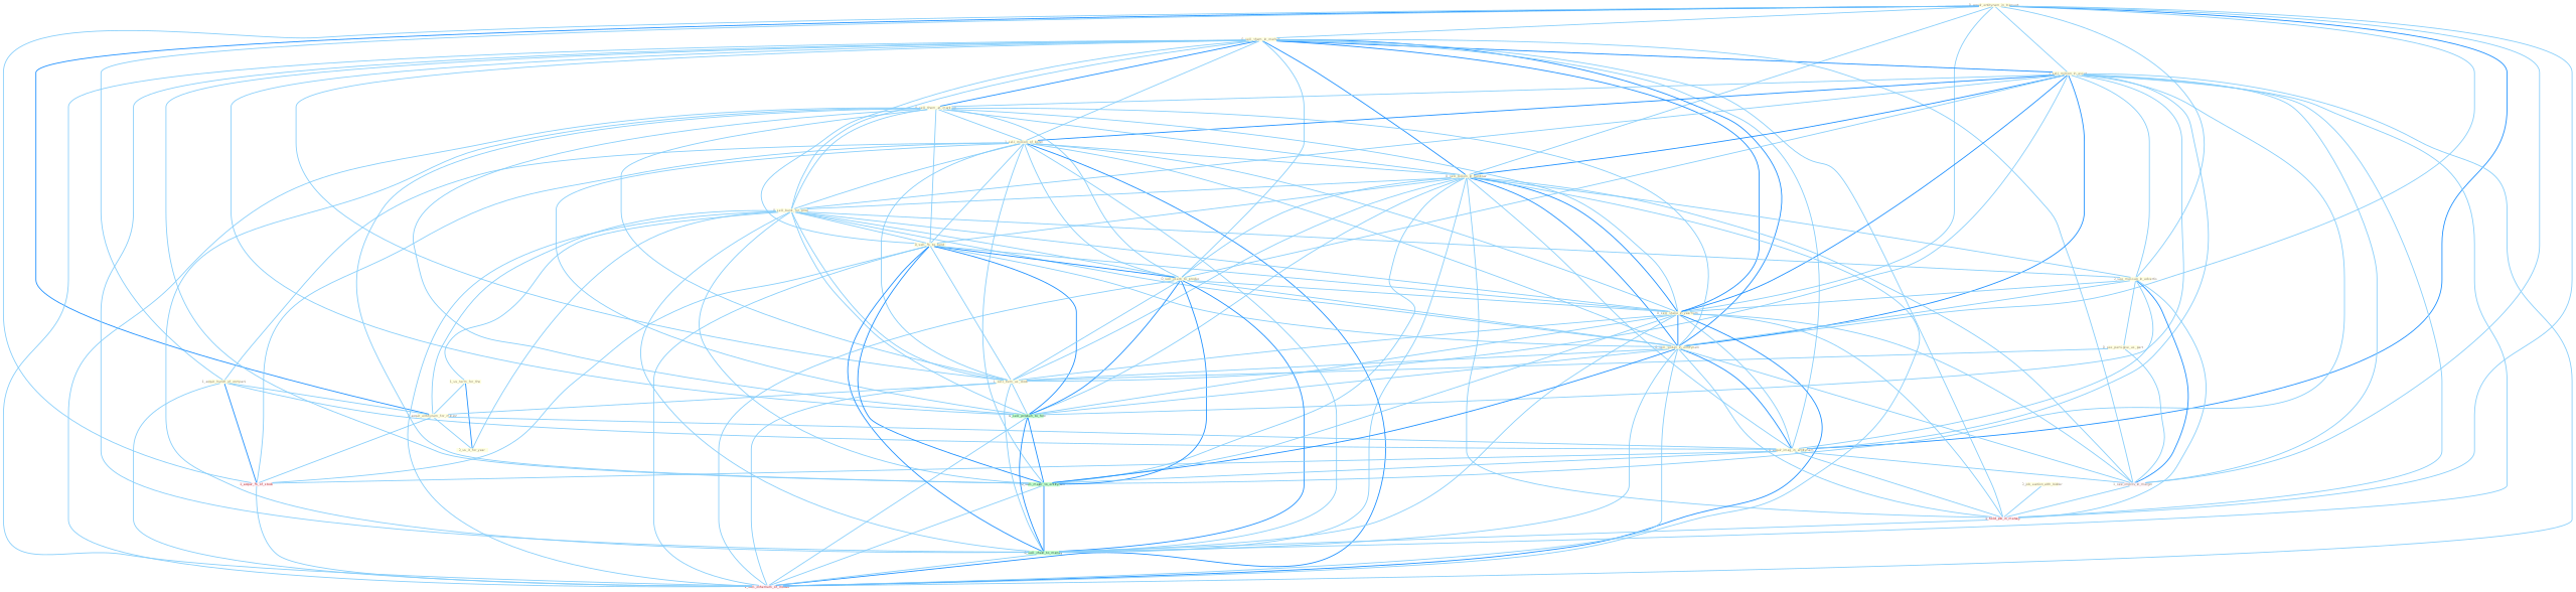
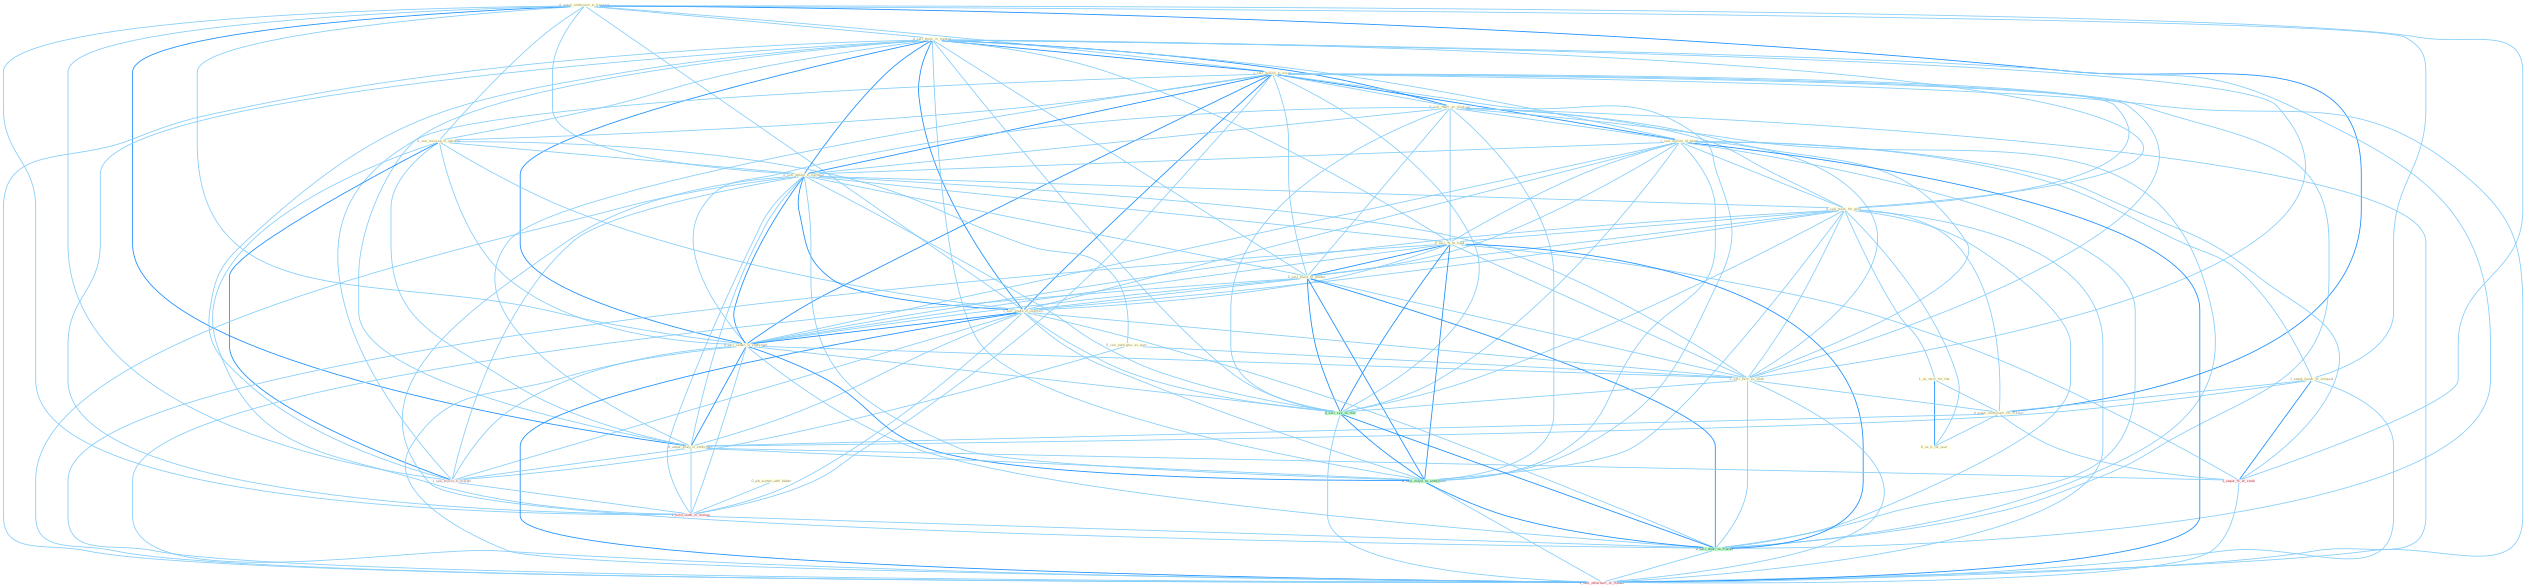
  graph {
    fontname=Nunito
    node [color="#ffffe0" fixedsize=true fontcolor="#8b7d6b" fontname=Nunito fontsize=4 shape=polygon style=filled]
    edge [color="#87cefa" fontname=Nunito w=1]
    "0_acquir_entitynam_in_transact " [height=.06 width=.5]
    n2 [height=.06 label="0_job_auction_with_bidder" width=.5]
    "0_sell_them_in_market " [height=.06 width=.5]
    "1_sell_million_in_asset " [height=.06 width=.5]
    "0_sell_them_at_mark-up " [height=.06 width=.5]
    "1_sell_million_of_bond " [height=.06 width=.5]
    "0_see_messag_in_advertis " [height=.06 width=.5]
    "0_sell_billion_in_hardwar " [height=.06 width=.5]
    "0_sell_bank_for_price " [height=.06 width=.5]
    "1_acquir_hundr_of_compani " [height=.06 width=.5]
    "1_us_term_for_the " [height=.06 width=.5]
    "0_see_parti-give_as_part " [height=.06 width=.5]
    "0_sell_%_to_fund " [height=.06 width=.5]
    "0_sell_plant_to_produc " [height=.06 width=.5]
    "0_sell_stake_in_yearnum " [height=.06 width=.5]
    "0_acquir_entitynam_for_million " [height=.06 width=.5]
    "0_us_it_for_year " [height=.06 width=.5]
    "0_sell_sedan_in_entitynam " [height=.06 width=.5]
    "0_acquir_imag_in_entitynam " [height=.06 width=.5]
    "1_sell_item_as_clock " [height=.06 width=.5]
    "1_see_improv_in_margin " [color="#fff0f5" height=.06 width=.5]
    "1_acquir_%_of_stock " [color="#fff0f5" fontcolor="#b22222" height=.06 width=.5]
-   "1_hold_job_in_manag " [color="#fff0f5" fontcolor="#b22222" height=.06 width=.5]
+   "1_hold_job_in_manag " [color="#fff0f5" fontcolor="#b22222" height=.06 width=.5 label="1_hold_stock_in_manag"]
    "1_sell_othernum_of_model " [color="#fff0f5" fontcolor="#b22222" height=.06 width=.5]
-   "0_sell_product_to_forc " [color="#BDFCC9" fontcolor="#2f4f4f" height=.06 width=.5]
+   "0_sell_product_to_forc " [color="#BDFCC9" fontcolor="#2f4f4f" height=.06 width=.5 label="0_sell_see_to_forc"]
    "0_sell_major_to_entitynam " [color="#BDFCC9" fontcolor="#2f4f4f" height=.06 width=.5]
    "0_sell_chain_to_manag " [color="#BDFCC9" fontcolor="#2f4f4f" height=.06 width=.5]
    subgraph sub_1 {
      "0_acquir_entitynam_in_transact "
      n2
      "0_sell_them_in_market "
      "1_sell_million_in_asset "
      "0_sell_them_at_mark-up "
      "1_sell_million_of_bond "
      "0_see_messag_in_advertis "
      "0_sell_billion_in_hardwar "
      "0_sell_bank_for_price "
      "1_acquir_hundr_of_compani "
      "1_us_term_for_the "
      "0_see_parti-give_as_part "
      "0_sell_%_to_fund "
      "0_sell_plant_to_produc "
      "0_sell_stake_in_yearnum "
      "0_acquir_entitynam_for_million "
      "0_us_it_for_year "
      "0_sell_sedan_in_entitynam "
      "0_acquir_imag_in_entitynam "
      "1_sell_item_as_clock "
    }
    subgraph sub_2 {
      "1_see_improv_in_margin "
      "1_acquir_%_of_stock "
      "1_hold_job_in_manag "
      "1_sell_othernum_of_model "
    }
    "0_acquir_entitynam_in_transact " -- "0_sell_them_in_market "
    "0_acquir_entitynam_in_transact " -- "1_sell_million_in_asset "
    "0_acquir_entitynam_in_transact " -- "0_see_messag_in_advertis "
    "0_acquir_entitynam_in_transact " -- "0_sell_billion_in_hardwar "
    "0_acquir_entitynam_in_transact " -- "1_acquir_hundr_of_compani "
    "0_acquir_entitynam_in_transact " -- "0_sell_stake_in_yearnum "
    "0_acquir_entitynam_in_transact " -- "0_acquir_entitynam_for_million " [color="#1e90ff" w=2]
    "0_acquir_entitynam_in_transact " -- "0_sell_sedan_in_entitynam "
    "0_acquir_entitynam_in_transact " -- "0_acquir_imag_in_entitynam " [color="#1e90ff" w=2]
    "0_acquir_entitynam_in_transact " -- "1_see_improv_in_margin "
    "0_acquir_entitynam_in_transact " -- "1_acquir_%_of_stock "
    "0_acquir_entitynam_in_transact " -- "1_hold_job_in_manag "
    n2 -- "1_hold_job_in_manag "
    "0_sell_them_in_market " -- "1_sell_million_in_asset " [color="#1e90ff" w=2]
    "0_sell_them_in_market " -- "0_sell_them_at_mark-up " [color="#1e90ff" w=2]
    "0_sell_them_in_market " -- "1_sell_million_of_bond "
-   "0_sell_bank_for_price " -- "0_see_messag_in_advertis "
+   "0_sell_them_in_market " -- "0_see_messag_in_advertis "
    "0_sell_them_in_market " -- "0_sell_billion_in_hardwar " [color="#1e90ff" w=2]
    "0_sell_them_in_market " -- "0_sell_bank_for_price "
    "0_sell_them_in_market " -- "0_sell_%_to_fund "
    "0_sell_them_in_market " -- "0_sell_plant_to_produc "
    "0_sell_them_in_market " -- "0_sell_stake_in_yearnum " [color="#1e90ff" w=2]
    "0_sell_them_in_market " -- "0_sell_sedan_in_entitynam " [color="#1e90ff" w=2]
    "0_sell_them_in_market " -- "0_acquir_imag_in_entitynam "
    "0_sell_them_in_market " -- "1_sell_item_as_clock "
    "0_sell_them_in_market " -- "1_see_improv_in_margin "
    "0_sell_them_in_market " -- "1_hold_job_in_manag "
    "0_sell_them_in_market " -- "1_sell_othernum_of_model "
    "0_sell_them_in_market " -- "0_sell_product_to_forc "
    "0_sell_them_in_market " -- "0_sell_major_to_entitynam "
    "0_sell_them_in_market " -- "0_sell_chain_to_manag "
    "1_sell_million_in_asset " -- "0_sell_them_at_mark-up "
    "1_sell_million_in_asset " -- "1_sell_million_of_bond " [color="#1e90ff" w=2]
    "1_sell_million_in_asset " -- "0_see_messag_in_advertis "
    "1_sell_million_in_asset " -- "0_sell_billion_in_hardwar " [color="#1e90ff" w=2]
    "1_sell_million_in_asset " -- "0_sell_bank_for_price "
    "1_sell_million_in_asset " -- "0_sell_plant_to_produc "
    "1_sell_million_in_asset " -- "0_sell_stake_in_yearnum " [color="#1e90ff" w=2]
    "1_sell_million_in_asset " -- "0_sell_sedan_in_entitynam " [color="#1e90ff" w=2]
    "1_sell_million_in_asset " -- "0_acquir_imag_in_entitynam "
    "1_sell_million_in_asset " -- "1_sell_item_as_clock "
    "1_sell_million_in_asset " -- "1_see_improv_in_margin "
    "1_sell_million_in_asset " -- "1_hold_job_in_manag "
    "1_sell_million_in_asset " -- "1_sell_othernum_of_model "
    "1_sell_million_in_asset " -- "0_sell_product_to_forc "
    "1_sell_million_in_asset " -- "0_sell_major_to_entitynam "
    "1_sell_million_in_asset " -- "0_sell_chain_to_manag "
    "0_sell_them_at_mark-up " -- "1_sell_million_of_bond "
    "0_sell_them_at_mark-up " -- "0_sell_billion_in_hardwar "
    "0_sell_them_at_mark-up " -- "0_sell_bank_for_price "
    "0_sell_them_at_mark-up " -- "0_sell_%_to_fund "
    "0_sell_them_at_mark-up " -- "0_sell_plant_to_produc "
-   "0_sell_them_at_mark-up " -- "0_sell_stake_in_yearnum "
    "0_sell_them_at_mark-up " -- "0_sell_sedan_in_entitynam "
    "0_sell_them_at_mark-up " -- "1_sell_item_as_clock "
    "0_sell_them_at_mark-up " -- "1_sell_othernum_of_model "
    "0_sell_them_at_mark-up " -- "0_sell_product_to_forc "
    "0_sell_them_at_mark-up " -- "0_sell_major_to_entitynam "
    "0_sell_them_at_mark-up " -- "0_sell_chain_to_manag "
    "1_sell_million_of_bond " -- "0_sell_billion_in_hardwar "
    "1_sell_million_of_bond " -- "0_sell_bank_for_price "
    "1_sell_million_of_bond " -- "1_acquir_hundr_of_compani "
    "1_sell_million_of_bond " -- "0_sell_%_to_fund "
    "1_sell_million_of_bond " -- "0_sell_plant_to_produc "
    "1_sell_million_of_bond " -- "0_sell_stake_in_yearnum "
    "1_sell_million_of_bond " -- "0_sell_sedan_in_entitynam "
    "1_sell_million_of_bond " -- "1_sell_item_as_clock "
    "1_sell_million_of_bond " -- "1_acquir_%_of_stock "
    "1_sell_million_of_bond " -- "1_sell_othernum_of_model " [color="#1e90ff" w=2]
    "1_sell_million_of_bond " -- "0_sell_product_to_forc "
    "1_sell_million_of_bond " -- "0_sell_major_to_entitynam "
    "1_sell_million_of_bond " -- "0_sell_chain_to_manag "
    "0_see_messag_in_advertis " -- "0_sell_billion_in_hardwar "
    "0_see_messag_in_advertis " -- "0_see_parti-give_as_part "
    "0_see_messag_in_advertis " -- "0_sell_stake_in_yearnum "
    "0_see_messag_in_advertis " -- "0_sell_sedan_in_entitynam "
    "0_see_messag_in_advertis " -- "0_acquir_imag_in_entitynam "
    "0_see_messag_in_advertis " -- "1_see_improv_in_margin " [color="#1e90ff" w=2]
    "0_see_messag_in_advertis " -- "1_hold_job_in_manag "
    "0_sell_billion_in_hardwar " -- "0_sell_bank_for_price "
    "0_sell_billion_in_hardwar " -- "0_sell_%_to_fund "
    "0_sell_billion_in_hardwar " -- "0_sell_plant_to_produc "
    "0_sell_billion_in_hardwar " -- "0_sell_stake_in_yearnum " [color="#1e90ff" w=2]
    "0_sell_billion_in_hardwar " -- "0_sell_sedan_in_entitynam " [color="#1e90ff" w=2]
    "0_sell_billion_in_hardwar " -- "0_acquir_imag_in_entitynam "
    "0_sell_billion_in_hardwar " -- "1_sell_item_as_clock "
    "0_sell_billion_in_hardwar " -- "1_see_improv_in_margin "
    "0_sell_billion_in_hardwar " -- "1_hold_job_in_manag "
    "0_sell_billion_in_hardwar " -- "1_sell_othernum_of_model "
    "0_sell_billion_in_hardwar " -- "0_sell_product_to_forc "
    "0_sell_billion_in_hardwar " -- "0_sell_major_to_entitynam "
    "0_sell_billion_in_hardwar " -- "0_sell_chain_to_manag "
    "0_sell_bank_for_price " -- "1_us_term_for_the "
    "0_sell_bank_for_price " -- "0_sell_%_to_fund "
    "0_sell_bank_for_price " -- "0_sell_plant_to_produc "
    "0_sell_bank_for_price " -- "0_sell_stake_in_yearnum "
    "0_sell_bank_for_price " -- "0_acquir_entitynam_for_million "
    "0_sell_bank_for_price " -- "0_us_it_for_year "
    "0_sell_bank_for_price " -- "0_sell_sedan_in_entitynam "
    "0_sell_bank_for_price " -- "1_sell_item_as_clock "
    "0_sell_bank_for_price " -- "1_sell_othernum_of_model "
    "0_sell_bank_for_price " -- "0_sell_product_to_forc "
    "0_sell_bank_for_price " -- "0_sell_major_to_entitynam "
    "0_sell_bank_for_price " -- "0_sell_chain_to_manag "
    "1_acquir_hundr_of_compani " -- "0_acquir_entitynam_for_million "
    "1_acquir_hundr_of_compani " -- "0_acquir_imag_in_entitynam "
    "1_acquir_hundr_of_compani " -- "1_acquir_%_of_stock " [color="#1e90ff" w=2]
    "1_acquir_hundr_of_compani " -- "1_sell_othernum_of_model "
    "1_us_term_for_the " -- "0_acquir_entitynam_for_million "
    "1_us_term_for_the " -- "0_us_it_for_year " [color="#1e90ff" w=2]
    "0_see_parti-give_as_part " -- "1_sell_item_as_clock "
    "0_see_parti-give_as_part " -- "1_see_improv_in_margin "
    "0_sell_%_to_fund " -- "0_sell_plant_to_produc " [color="#1e90ff" w=2]
    "0_sell_%_to_fund " -- "0_sell_stake_in_yearnum "
    "0_sell_%_to_fund " -- "0_sell_sedan_in_entitynam "
    "0_sell_%_to_fund " -- "1_sell_item_as_clock "
    "0_sell_%_to_fund " -- "1_acquir_%_of_stock "
    "0_sell_%_to_fund " -- "1_sell_othernum_of_model "
    "0_sell_%_to_fund " -- "0_sell_product_to_forc " [color="#1e90ff" w=2]
    "0_sell_%_to_fund " -- "0_sell_major_to_entitynam " [color="#1e90ff" w=2]
    "0_sell_%_to_fund " -- "0_sell_chain_to_manag " [color="#1e90ff" w=2]
    "0_sell_plant_to_produc " -- "0_sell_stake_in_yearnum "
    "0_sell_plant_to_produc " -- "0_sell_sedan_in_entitynam "
    "0_sell_plant_to_produc " -- "1_sell_item_as_clock "
    "0_sell_plant_to_produc " -- "1_sell_othernum_of_model "
    "0_sell_plant_to_produc " -- "0_sell_product_to_forc " [color="#1e90ff" w=2]
    "0_sell_plant_to_produc " -- "0_sell_major_to_entitynam " [color="#1e90ff" w=2]
    "0_sell_plant_to_produc " -- "0_sell_chain_to_manag " [color="#1e90ff" w=2]
    "0_sell_stake_in_yearnum " -- "0_sell_sedan_in_entitynam " [color="#1e90ff" w=2]
    "0_sell_stake_in_yearnum " -- "0_acquir_imag_in_entitynam "
    "0_sell_stake_in_yearnum " -- "1_sell_item_as_clock "
    "0_sell_stake_in_yearnum " -- "1_see_improv_in_margin "
    "0_sell_stake_in_yearnum " -- "1_hold_job_in_manag "
    "0_sell_stake_in_yearnum " -- "1_sell_othernum_of_model " [color="#1e90ff"]
    "0_sell_stake_in_yearnum " -- "0_sell_product_to_forc "
    "0_sell_stake_in_yearnum " -- "0_sell_major_to_entitynam "
    "0_sell_stake_in_yearnum " -- "0_sell_chain_to_manag "
    "0_acquir_entitynam_for_million " -- "0_us_it_for_year "
    "0_acquir_entitynam_for_million " -- "0_acquir_imag_in_entitynam "
    "0_acquir_entitynam_for_million " -- "1_acquir_%_of_stock "
    "0_sell_sedan_in_entitynam " -- "0_acquir_imag_in_entitynam " [color="#1e90ff" w=2]
    "0_sell_sedan_in_entitynam " -- "1_sell_item_as_clock "
    "0_sell_sedan_in_entitynam " -- "1_see_improv_in_margin "
    "0_sell_sedan_in_entitynam " -- "1_hold_job_in_manag "
    "0_sell_sedan_in_entitynam " -- "1_sell_othernum_of_model "
    "0_sell_sedan_in_entitynam " -- "0_sell_product_to_forc "
    "0_sell_sedan_in_entitynam " -- "0_sell_major_to_entitynam " [color="#1e90ff" w=2]
    "0_sell_sedan_in_entitynam " -- "0_sell_chain_to_manag "
    "0_acquir_imag_in_entitynam " -- "1_see_improv_in_margin "
    "0_acquir_imag_in_entitynam " -- "1_acquir_%_of_stock "
    "0_acquir_imag_in_entitynam " -- "1_hold_job_in_manag "
    "0_acquir_imag_in_entitynam " -- "0_sell_major_to_entitynam "
    "1_sell_item_as_clock " -- "0_acquir_entitynam_for_million "
    "1_sell_item_as_clock " -- "1_sell_othernum_of_model "
    "1_sell_item_as_clock " -- "0_sell_product_to_forc "
    "1_sell_item_as_clock " -- "0_sell_chain_to_manag "
    "1_see_improv_in_margin " -- "1_hold_job_in_manag "
    "1_acquir_%_of_stock " -- "1_sell_othernum_of_model "
    "1_hold_job_in_manag " -- "0_sell_chain_to_manag "
    "0_sell_product_to_forc " -- "1_sell_othernum_of_model "
    "0_sell_product_to_forc " -- "0_sell_major_to_entitynam " [color="#1e90ff" w=2]
    "0_sell_product_to_forc " -- "0_sell_chain_to_manag " [color="#1e90ff" w=2]
    "0_sell_major_to_entitynam " -- "1_sell_othernum_of_model "
    "0_sell_major_to_entitynam " -- "0_sell_chain_to_manag " [color="#1e90ff" w=2]
    "0_sell_chain_to_manag " -- "1_sell_othernum_of_model "
  }
